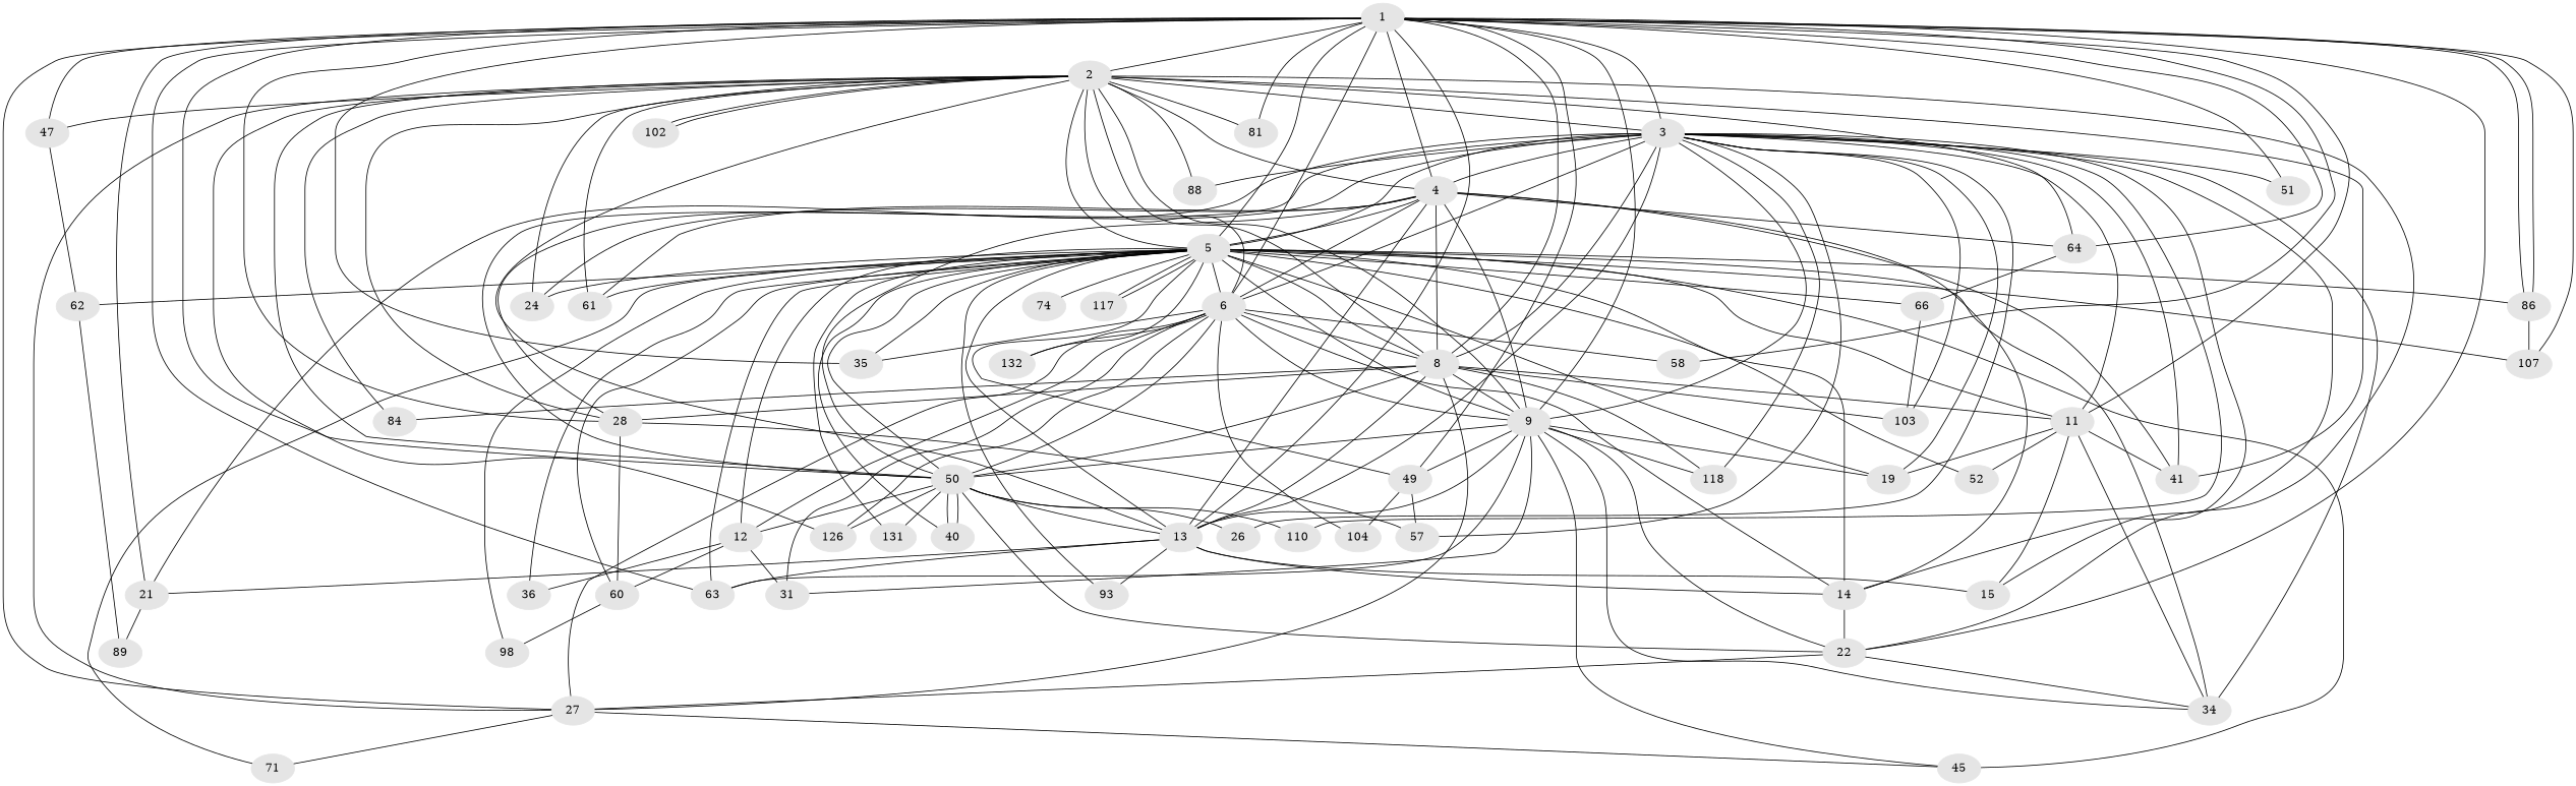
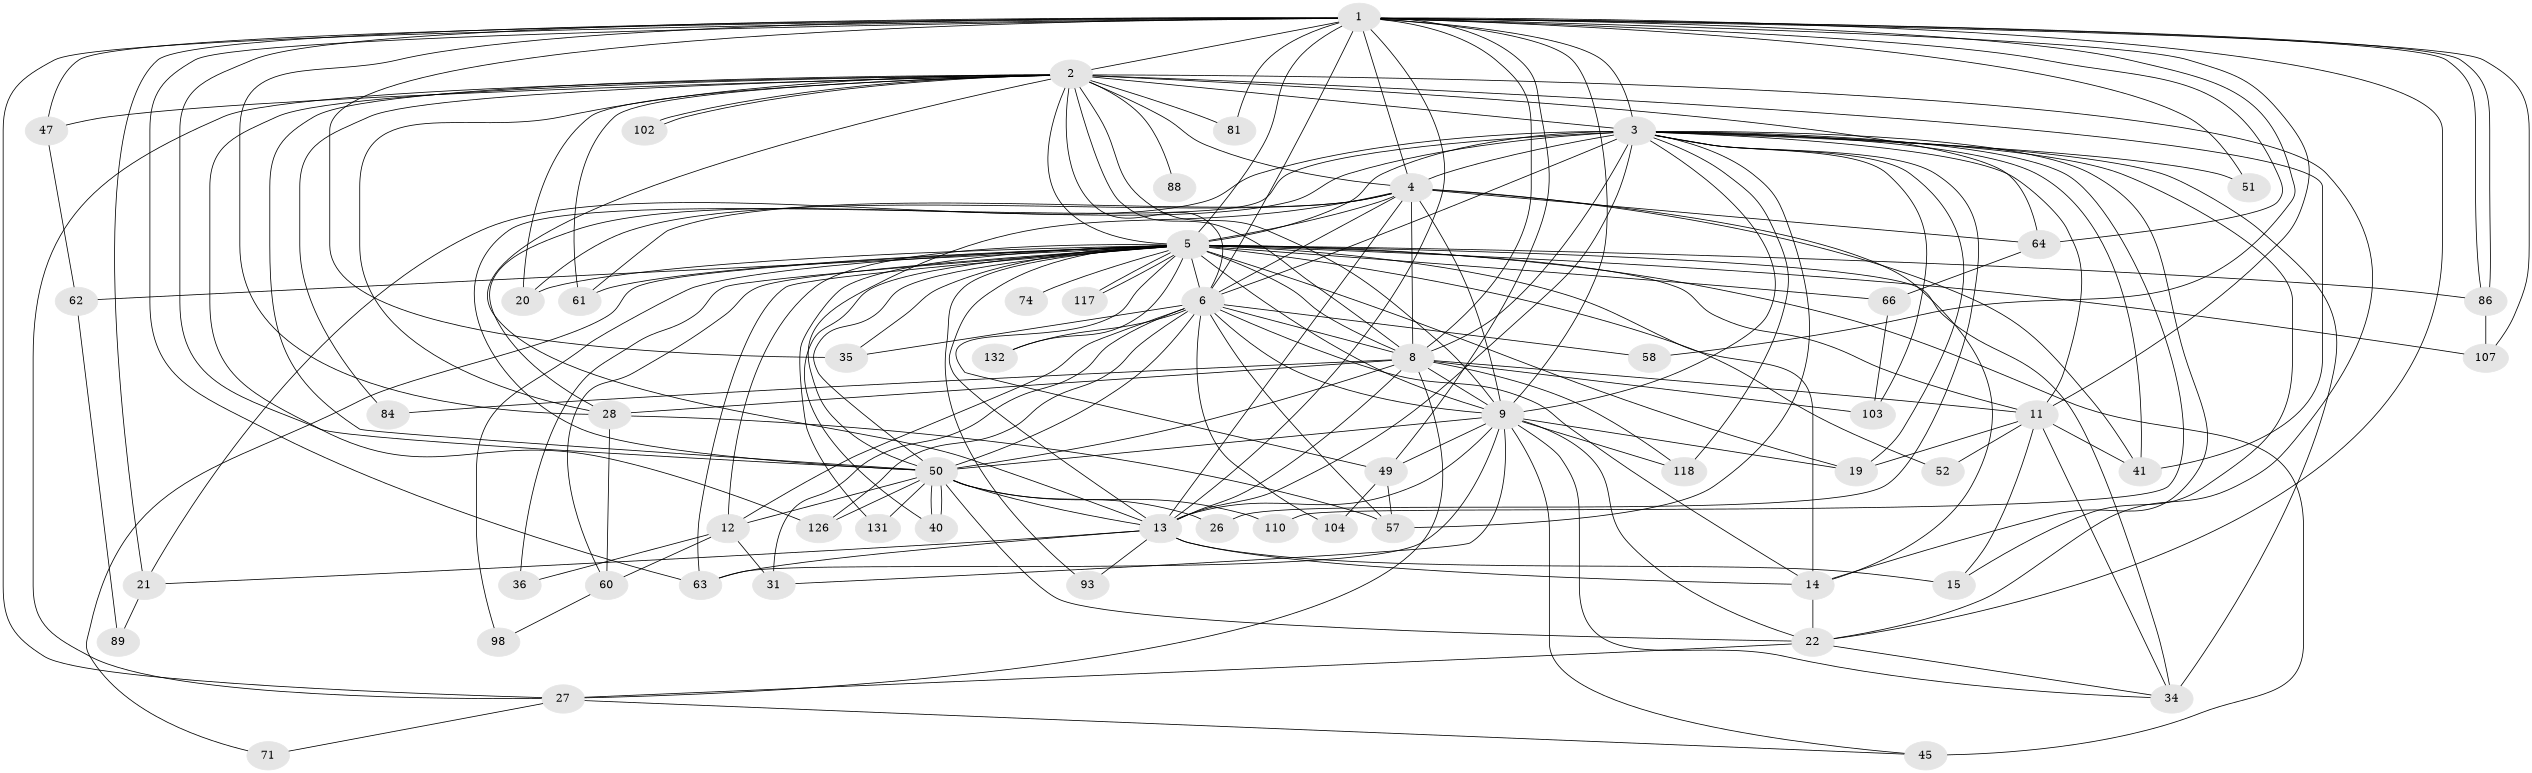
  graph {
    node [color=gray90 style=filled]
    1 [super="+46+38"]
    2
    3 [super="+99"]
    4 [super="+69"]
    5 [super="+29+7"]
    6 [super="+67+42"]
    8 [super="+17+23+145+123+73+78+37"]
    9
    n9 [label=50]
    11 [super="+65"]
    13 [super="+43+30+111+96+70+33"]
    n12 [label=86]
    21
    22 [super="+135+54+85"]
    27 [super="+32"]
    28 [super="+44"]
    35 [super="+140"]
    47
    49 [super="+83"]
    51
    58
    63 [super="+90+100"]
    64 [super="+127"]
    81
    107 [super="+122"]
-   20 [super="+106+86+108" label=24]
+   20 [super="+106+86+108"]
    41 [super="+116"]
    61 [super="+68"]
    84
    88
    102
    126 [super="+129"]
    15 [super="+136"]
    14 [super="+80+18"]
    19 [super="+95"]
    n36 [label=34 super="+121+53"]
    26
    57 [super="+133+92"]
    103 [super="+114"]
    110
    118 [super="+125"]
    12 [super="+76+112"]
    36
    40 [super="+130"]
    45 [super="+55"]
    52
    60 [super="+148"]
    62 [super="+72"]
    66
    71
    74
    93
    98
    117
    131
    132
    31
    104
    89
    1 -- 2
    1 -- 3
    1 -- 4
    1 -- 5 [weight=3]
    1 -- 6
    1 -- 8
    1 -- 9
    1 -- n9 [weight=2]
    1 -- 11
    1 -- 13
    1 -- n12
    1 -- n12
    1 -- 21
    1 -- 22
    1 -- 27
    1 -- 28
    1 -- 35
    1 -- 47
    1 -- 49
    1 -- 51
    1 -- 58
    1 -- 63
    1 -- 64
    1 -- 81
    1 -- 107
    2 -- 3 [weight=2]
    2 -- 4
    2 -- 5 [weight=3]
    2 -- 6
    2 -- 8 [weight=4]
    2 -- 9
    2 -- n9
    2 -- 13
    2 -- 22
    2 -- 27
    2 -- 28
    2 -- 47
    2 -- 64
    2 -- 81
    2 -- 20
    2 -- 41
    2 -- 61
    2 -- 84
    2 -- 88
    2 -- 102
    2 -- 102
    2 -- 126
    3 -- 4
    3 -- 5 [weight=5]
    3 -- 6
    3 -- 8
    3 -- 9
    3 -- n9
    3 -- 11
    3 -- 13
    3 -- 21
    3 -- 28
    3 -- 51
    3 -- 41
-   3 -- 88
    3 -- 15
    3 -- 14
    3 -- 19
    3 -- n36
    3 -- 26
    3 -- 57
    3 -- 103
    3 -- 110
    3 -- 118
    4 -- 5 [weight=2]
    4 -- 6 [weight=2]
    4 -- 8 [weight=2]
    4 -- 9
    4 -- n9
    4 -- 13
    4 -- 64
    4 -- 20
    4 -- 41
    4 -- 61
    4 -- 14
    5 -- 6 [weight=4]
    5 -- 8 [weight=4]
    5 -- 9 [weight=3]
    5 -- n9 [weight=3]
    5 -- 11 [weight=3]
    5 -- 13 [weight=2]
    5 -- n12
    5 -- 35
    5 -- 49
    5 -- 63
    5 -- 107
    5 -- 20
    5 -- 61
    5 -- 14 [weight=2]
    5 -- 19
    5 -- n36 [weight=2]
    5 -- 12
    5 -- 36
    5 -- 40
    5 -- 45 [weight=2]
    5 -- 52
    5 -- 60 [weight=2]
    5 -- 62 [weight=2]
    5 -- 66
    5 -- 71
    5 -- 74
    5 -- 93
    5 -- 98
    5 -- 117
    5 -- 117
    5 -- 131
    5 -- 132
    6 -- 8 [weight=2]
    6 -- 9
    6 -- n9 [weight=2]
    6 -- 35
    6 -- 58
    6 -- 126
    6 -- 14
-   6 -- 27
+   6 -- 57
    6 -- 12
    6 -- 132
    6 -- 31
    6 -- 104
    8 -- 9 [weight=2]
    8 -- n9
    8 -- 11 [weight=2]
    8 -- 13
    8 -- 27
    8 -- 28
    8 -- 84
    8 -- 103
    8 -- 118
    9 -- n9
    9 -- 13 [weight=2]
    9 -- 22
    9 -- 49
    9 -- 63
    9 -- 19
    9 -- n36
    9 -- 118
    9 -- 45
    9 -- 31
    n9 -- 13
    n9 -- 22
    n9 -- 126
    n9 -- 26
    n9 -- 110
    n9 -- 12
    n9 -- 40
    n9 -- 40
    n9 -- 131
    11 -- 41
    11 -- 15
    11 -- 19
    11 -- n36
    11 -- 52
    13 -- 21
    13 -- 63
    13 -- 15 [weight=2]
    13 -- 14
    13 -- 93
    n12 -- 107
    21 -- 89
    22 -- 27
    22 -- n36
    27 -- 45
    27 -- 71
    28 -- 57
    28 -- 60
    47 -- 62
    49 -- 57
    49 -- 104
    64 -- 66
    14 -- 22
    12 -- 36
    12 -- 60
    12 -- 31
    60 -- 98
    62 -- 89
    66 -- 103
  }
